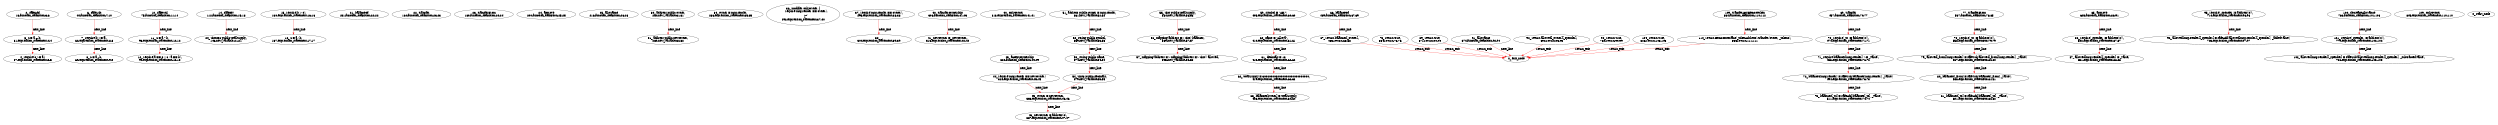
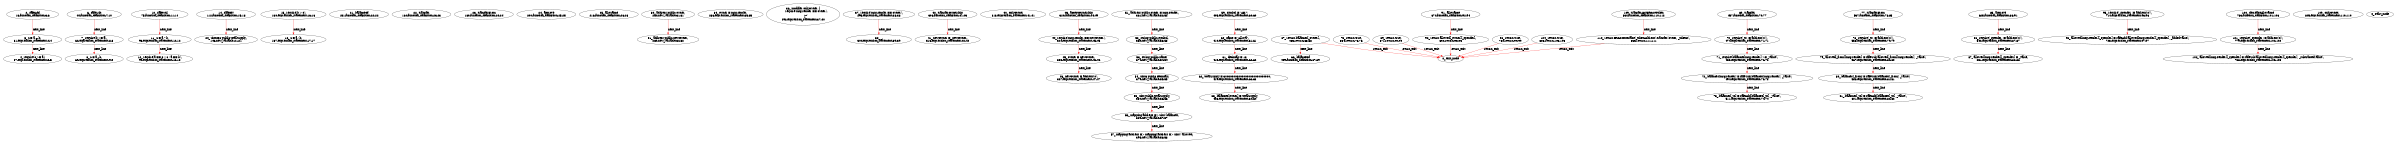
  digraph {
    node [type_label=expression_statement]
    edge [color=red controlflow_type=next_line edge_type=CFG_edge]
    n1 [label="2_ safeAdd\n13-function_definition-3-6" type_label=function_definition]
    n2 [label="3_ c = a + b;\n31-expression_statement-4-4"]
    n3 [label="4_ require(c >= a);\n37-expression_statement-5-5"]
    n4 [label="6_ safeSub\n44-function_definition-7-10" type_label=function_definition]
    n5 [label="7_ require(b <= a);\n62-expression_statement-8-8"]
    n6 [label="8_ c = a - b;\n69-expression_statement-9-9"]
    n7 [label="10_ safeMul\n75-function_definition-11-14" type_label=function_definition]
    n8 [label="11_ c = a * b;\n93-expression_statement-12-12"]
    n9 [label="12_ require(a == 0 || c / a == b);\n99-expression_statement-13-13"]
    n10 [label="14_ safeDiv\n112-function_definition-15-18" type_label=function_definition]
    n11 [label="20_ uint256 public totalSupply;\n146-new_variable-21-21" type_label=new_variable]
    n12 [label="15_ require(b > 0);\n130-expression_statement-16-16"]
    n13 [label="16_ c = a / b;\n137-expression_statement-17-17"]
    n14 [label="21_ balanceOf\n151-function_definition-22-22" type_label=function_definition]
    n15 [label="22_ transfer\n164-function_definition-23-23" type_label=function_definition]
    n16 [label="23_ transferFrom\n180-function_definition-24-24" type_label=function_definition]
    n17 [label="24_ approve\n200-function_definition-25-25" type_label=function_definition]
    n18 [label="25_ allowance\n216-function_definition-26-26" type_label=function_definition]
    n19 [label="30_ address public owner;\n264-new_variable-31-31" type_label=new_variable]
    n20 [label="31_ address public newOwner;\n269-new_variable-32-32" type_label=new_variable]
    n21 [label="34_ owner = msg.sender;\n286-expression_statement-35-35"]
    n22 [label="36_ modifier onlyOwner {\n        require(msg.sender == owner);\n        _;\n    }\n292-expression_statement-37-40"]
    n23 [label="37_ require(msg.sender == owner);\n295-expression_statement-38-38"]
    n24 [label="38_ _;\n304-expression_statement-39-39"]
    n25 [label="40_ transferOwnership\n306-function_definition-41-43" type_label=function_definition]
    n26 [label="41_ newOwner = _newOwner;\n316-expression_statement-42-42"]
    n27 [label="40_ onlyOwner\n313-expression_statement-41-41"]
    n28 [label="43_ acceptOwnership\n320-function_definition-44-49" type_label=function_definition]
    n29 [label="44_ require(msg.sender == newOwner);\n324-expression_statement-45-45"]
    n30 [label="45_ owner = newOwner;\n333-expression_statement-46-46"]
    n31 [label="46_ newOwner = address(0);\n337-expression_statement-47-47"]
    n32 [label="51_ address public owner = msg.sender;\n361-new_variable-52-52" type_label=new_variable]
    n33 [label="52_ string public symbol;\n369-new_variable-53-53" type_label=new_variable]
    n34 [label="53_ string public name;\n374-new_variable-54-54" type_label=new_variable]
    n35 [label="54_ uint8 public decimals;\n379-new_variable-55-55" type_label=new_variable]
    n36 [label="55_ uint public totalSupply;\n384-new_variable-56-56" type_label=new_variable]
    n37 [label="56_ mapping(address => uint) balances;\n389-new_variable-57-57" type_label=new_variable]
    n38 [label="57_ mapping(address => mapping(address => uint)) allowed;\n395-new_variable-58-58" type_label=new_variable]
    n39 [label="59_ symbol = \"ALV\";\n405-expression_statement-60-60"]
    n40 [label="60_ name = \"Alluva\";\n410-expression_statement-61-61"]
    n41 [label="61_ decimals = 18;\n415-expression_statement-62-62"]
    n42 [label="62_ totalSupply = 3000000000000000000000000000;\n419-expression_statement-63-63"]
    n43 [label="63_ balances[owner] = totalSupply;\n423-expression_statement-64-64"]
    n44 [label="66_ balanceOf\n439-function_definition-67-69" type_label=function_definition]
    n45 [label="67_ return balances[_owner];\n453-return-68-68" type_label=return]
    n46 [label="0_ exit_node" type_label=exit]
    n47 [label="69_ transfer\n457-function_definition-70-77" type_label=function_definition]
    n48 [label="70_ require(_to != address(0));\n474-expression_statement-71-71"]
    n49 [label="71_ require(balances[msg.sender] >= _value);\n483-expression_statement-72-72"]
    n50 [label="72_ balances[msg.sender] = safeSub(balances[msg.sender], _value);\n494-expression_statement-73-73"]
    n51 [label="73_ balances[_to] = safeAdd(balances[_to], _value);\n511-expression_statement-74-74"]
    n52 [label="75_ return true;\n534-return-76-76" type_label=return]
    n53 [label="77_ transferFrom\n537-function_definition-78-85" type_label=function_definition]
    n54 [label="78_ require(_to != address(0));\n558-expression_statement-79-79"]
    n55 [label="79_ allowed[_from][msg.sender] = safeSub(allowed[_from][msg.sender], _value);\n567-expression_statement-80-80"]
    n56 [label="80_ balances[_from] = safeSub(balances[_from], _value);\n588-expression_statement-81-81"]
    n57 [label="81_ balances[_to] = safeAdd(balances[_to], _value);\n601-expression_statement-82-82"]
    n58 [label="85_ approve\n625-function_definition-86-91" type_label=function_definition]
    n59 [label="86_ require(_spender != address(0));\n642-expression_statement-87-87"]
    n60 [label="87_ allowed[msg.sender][_spender] = _value;\n651-expression_statement-88-88"]
    n61 [label="89_ return true;\n671-return-90-90" type_label=return]
    n62 [label="91_ allowance\n674-function_definition-92-94" type_label=function_definition]
    n63 [label="92_ return allowed[_owner][_spender];\n692-return-93-93" type_label=return]
    n64 [label="95_ require(_spender != address(0));\n714-expression_statement-96-96"]
    n65 [label="96_ allowed[msg.sender][_spender] = safeAdd(allowed[msg.sender][_spender], _addedValue);\n723-expression_statement-97-97"]
    n66 [label="98_ return true;\n760-return-99-99" type_label=return]
    n67 [label="100_ decreaseAllowance\n763-function_definition-101-106" type_label=function_definition]
    n68 [label="101_ require(_spender != address(0));\n779-expression_statement-102-102"]
    n69 [label="102_ allowed[msg.sender][_spender] = safeSub(allowed[msg.sender][_spender], _subtractedValue);\n788-expression_statement-103-103"]
    n70 [label="104_ return true;\n825-return-105-105" type_label=return]
    n71 [label="109_ transferAnyERC20Token\n834-function_definition-110-112" type_label=function_definition]
    n72 [label="110_ return ERC20Interface(_tokenAddress).transfer(owner, _tokens);\n853-return-111-111" type_label=return]
    n73 [label="109_ onlyOwner\n845-expression_statement-110-110"]
    n74 [label="0_ start_node" type_label=start]
    n1 -> n2 [label=next_line]
    n2 -> n3 [label=next_line]
    n4 -> n5 [label=next_line]
    n5 -> n6 [label=next_line]
    n7 -> n8 [label=next_line]
    n8 -> n9 [label=next_line]
    n10 -> n11 [label=next_line]
    n12 -> n13 [label=next_line]
    n19 -> n20 [label=next_line]
    n23 -> n24 [label=next_line]
    n25 -> n26 [label=next_line]
    n28 -> n29 [label=next_line]
    n29 -> n30 [label=next_line]
    n30 -> n31 [label=next_line]
    n32 -> n33 [label=next_line]
    n33 -> n34 [label=next_line]
    n34 -> n35 [label=next_line]
-   n35 -> n30 [label=next_line]
+   n35 -> n36 [label=next_line]
    n36 -> n37 [label=next_line]
    n37 -> n38 [label=next_line]
    n39 -> n40 [label=next_line]
    n40 -> n41 [label=next_line]
    n41 -> n42 [label=next_line]
    n42 -> n43 [label=next_line]
-   n44 -> n45 [label=next_line]
+   n45 -> n44 [label=next_line]
    n45 -> n46 [controlflow_type=return_exit label=return_exit]
    n47 -> n48 [label=next_line]
    n48 -> n49 [label=next_line]
    n49 -> n50 [label=next_line]
    n50 -> n51 [label=next_line]
    n52 -> n46 [controlflow_type=return_exit label=return_exit]
    n53 -> n54 [label=next_line]
    n54 -> n55 [label=next_line]
    n55 -> n56 [label=next_line]
    n56 -> n57 [label=next_line]
    n58 -> n59 [label=next_line]
    n59 -> n60 [label=next_line]
    n61 -> n46 [controlflow_type=return_exit label=return_exit]
-   n62 -> n46 [label=next_line]
+   n62 -> n63 [label=next_line]
    n63 -> n46 [controlflow_type=return_exit label=return_exit]
    n64 -> n65 [label=next_line]
    n66 -> n46 [controlflow_type=return_exit label=return_exit]
    n67 -> n68 [label=next_line]
    n68 -> n69 [label=next_line]
    n70 -> n46 [controlflow_type=return_exit label=return_exit]
    n71 -> n72 [label=next_line]
    n72 -> n46 [controlflow_type=return_exit label=return_exit]
  }
